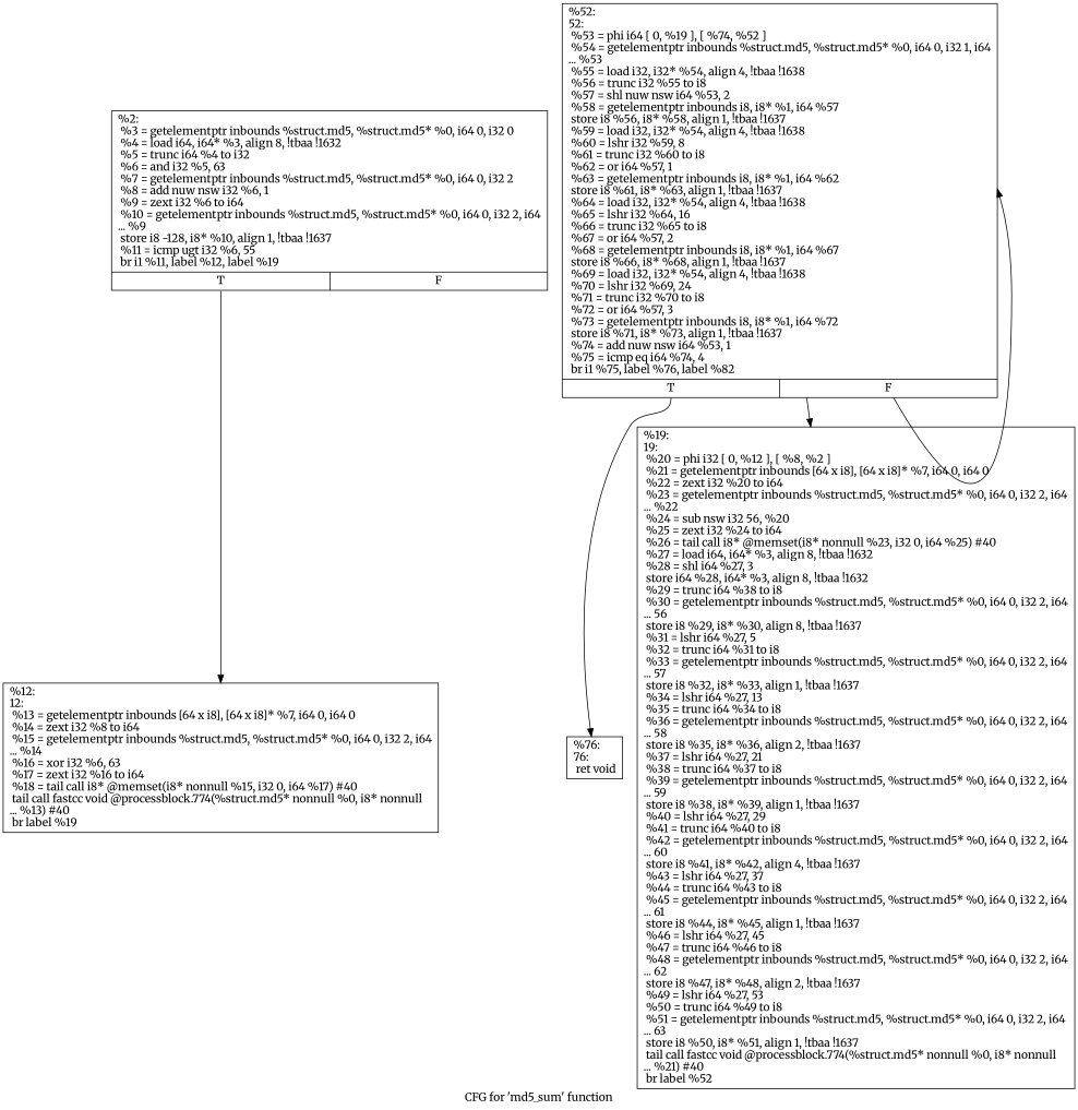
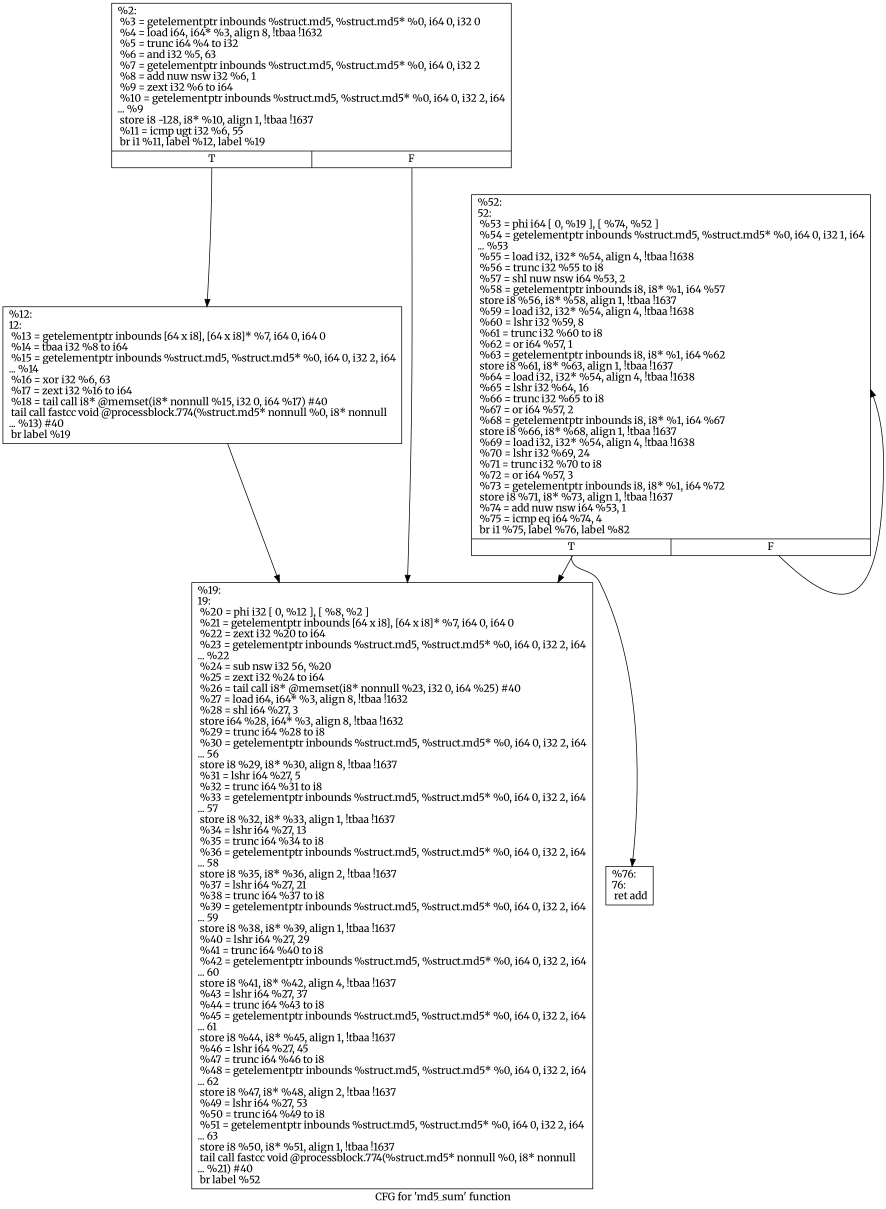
  digraph {
    fontname=Merriweather
    label="CFG for 'md5_sum' function"
    node [fontname=Merriweather shape=record]
    edge [fontname=Merriweather]
    n1 [label="{%2:\l  %3 = getelementptr inbounds %struct.md5, %struct.md5* %0, i64 0, i32 0\l  %4 = load i64, i64* %3, align 8, !tbaa !1632\l  %5 = trunc i64 %4 to i32\l  %6 = and i32 %5, 63\l  %7 = getelementptr inbounds %struct.md5, %struct.md5* %0, i64 0, i32 2\l  %8 = add nuw nsw i32 %6, 1\l  %9 = zext i32 %6 to i64\l  %10 = getelementptr inbounds %struct.md5, %struct.md5* %0, i64 0, i32 2, i64\l... %9\l  store i8 -128, i8* %10, align 1, !tbaa !1637\l  %11 = icmp ugt i32 %6, 55\l  br i1 %11, label %12, label %19\l|{<s0>T|<s1>F}}"]
-   n2 [label="{%12:\l12:                                               \l  %13 = getelementptr inbounds [64 x i8], [64 x i8]* %7, i64 0, i64 0\l  %14 = zext i32 %8 to i64\l  %15 = getelementptr inbounds %struct.md5, %struct.md5* %0, i64 0, i32 2, i64\l... %14\l  %16 = xor i32 %6, 63\l  %17 = zext i32 %16 to i64\l  %18 = tail call i8* @memset(i8* nonnull %15, i32 0, i64 %17) #40\l  tail call fastcc void @processblock.774(%struct.md5* nonnull %0, i8* nonnull\l... %13) #40\l  br label %19\l}"]
-   n3 [label="{%19:\l19:                                               \l  %20 = phi i32 [ 0, %12 ], [ %8, %2 ]\l  %21 = getelementptr inbounds [64 x i8], [64 x i8]* %7, i64 0, i64 0\l  %22 = zext i32 %20 to i64\l  %23 = getelementptr inbounds %struct.md5, %struct.md5* %0, i64 0, i32 2, i64\l... %22\l  %24 = sub nsw i32 56, %20\l  %25 = zext i32 %24 to i64\l  %26 = tail call i8* @memset(i8* nonnull %23, i32 0, i64 %25) #40\l  %27 = load i64, i64* %3, align 8, !tbaa !1632\l  %28 = shl i64 %27, 3\l  store i64 %28, i64* %3, align 8, !tbaa !1632\l  %29 = trunc i64 %38 to i8\l  %30 = getelementptr inbounds %struct.md5, %struct.md5* %0, i64 0, i32 2, i64\l... 56\l  store i8 %29, i8* %30, align 8, !tbaa !1637\l  %31 = lshr i64 %27, 5\l  %32 = trunc i64 %31 to i8\l  %33 = getelementptr inbounds %struct.md5, %struct.md5* %0, i64 0, i32 2, i64\l... 57\l  store i8 %32, i8* %33, align 1, !tbaa !1637\l  %34 = lshr i64 %27, 13\l  %35 = trunc i64 %34 to i8\l  %36 = getelementptr inbounds %struct.md5, %struct.md5* %0, i64 0, i32 2, i64\l... 58\l  store i8 %35, i8* %36, align 2, !tbaa !1637\l  %37 = lshr i64 %27, 21\l  %38 = trunc i64 %37 to i8\l  %39 = getelementptr inbounds %struct.md5, %struct.md5* %0, i64 0, i32 2, i64\l... 59\l  store i8 %38, i8* %39, align 1, !tbaa !1637\l  %40 = lshr i64 %27, 29\l  %41 = trunc i64 %40 to i8\l  %42 = getelementptr inbounds %struct.md5, %struct.md5* %0, i64 0, i32 2, i64\l... 60\l  store i8 %41, i8* %42, align 4, !tbaa !1637\l  %43 = lshr i64 %27, 37\l  %44 = trunc i64 %43 to i8\l  %45 = getelementptr inbounds %struct.md5, %struct.md5* %0, i64 0, i32 2, i64\l... 61\l  store i8 %44, i8* %45, align 1, !tbaa !1637\l  %46 = lshr i64 %27, 45\l  %47 = trunc i64 %46 to i8\l  %48 = getelementptr inbounds %struct.md5, %struct.md5* %0, i64 0, i32 2, i64\l... 62\l  store i8 %47, i8* %48, align 2, !tbaa !1637\l  %49 = lshr i64 %27, 53\l  %50 = trunc i64 %49 to i8\l  %51 = getelementptr inbounds %struct.md5, %struct.md5* %0, i64 0, i32 2, i64\l... 63\l  store i8 %50, i8* %51, align 1, !tbaa !1637\l  tail call fastcc void @processblock.774(%struct.md5* nonnull %0, i8* nonnull\l... %21) #40\l  br label %52\l}"]
+   n2 [label="{%12:\l12:                                               \l  %13 = getelementptr inbounds [64 x i8], [64 x i8]* %7, i64 0, i64 0\l  %14 = tbaa i32 %8 to i64\l  %15 = getelementptr inbounds %struct.md5, %struct.md5* %0, i64 0, i32 2, i64\l... %14\l  %16 = xor i32 %6, 63\l  %17 = zext i32 %16 to i64\l  %18 = tail call i8* @memset(i8* nonnull %15, i32 0, i64 %17) #40\l  tail call fastcc void @processblock.774(%struct.md5* nonnull %0, i8* nonnull\l... %13) #40\l  br label %19\l}"]
+   n3 [label="{%19:\l19:                                               \l  %20 = phi i32 [ 0, %12 ], [ %8, %2 ]\l  %21 = getelementptr inbounds [64 x i8], [64 x i8]* %7, i64 0, i64 0\l  %22 = zext i32 %20 to i64\l  %23 = getelementptr inbounds %struct.md5, %struct.md5* %0, i64 0, i32 2, i64\l... %22\l  %24 = sub nsw i32 56, %20\l  %25 = zext i32 %24 to i64\l  %26 = tail call i8* @memset(i8* nonnull %23, i32 0, i64 %25) #40\l  %27 = load i64, i64* %3, align 8, !tbaa !1632\l  %28 = shl i64 %27, 3\l  store i64 %28, i64* %3, align 8, !tbaa !1632\l  %29 = trunc i64 %28 to i8\l  %30 = getelementptr inbounds %struct.md5, %struct.md5* %0, i64 0, i32 2, i64\l... 56\l  store i8 %29, i8* %30, align 8, !tbaa !1637\l  %31 = lshr i64 %27, 5\l  %32 = trunc i64 %31 to i8\l  %33 = getelementptr inbounds %struct.md5, %struct.md5* %0, i64 0, i32 2, i64\l... 57\l  store i8 %32, i8* %33, align 1, !tbaa !1637\l  %34 = lshr i64 %27, 13\l  %35 = trunc i64 %34 to i8\l  %36 = getelementptr inbounds %struct.md5, %struct.md5* %0, i64 0, i32 2, i64\l... 58\l  store i8 %35, i8* %36, align 2, !tbaa !1637\l  %37 = lshr i64 %27, 21\l  %38 = trunc i64 %37 to i8\l  %39 = getelementptr inbounds %struct.md5, %struct.md5* %0, i64 0, i32 2, i64\l... 59\l  store i8 %38, i8* %39, align 1, !tbaa !1637\l  %40 = lshr i64 %27, 29\l  %41 = trunc i64 %40 to i8\l  %42 = getelementptr inbounds %struct.md5, %struct.md5* %0, i64 0, i32 2, i64\l... 60\l  store i8 %41, i8* %42, align 4, !tbaa !1637\l  %43 = lshr i64 %27, 37\l  %44 = trunc i64 %43 to i8\l  %45 = getelementptr inbounds %struct.md5, %struct.md5* %0, i64 0, i32 2, i64\l... 61\l  store i8 %44, i8* %45, align 1, !tbaa !1637\l  %46 = lshr i64 %27, 45\l  %47 = trunc i64 %46 to i8\l  %48 = getelementptr inbounds %struct.md5, %struct.md5* %0, i64 0, i32 2, i64\l... 62\l  store i8 %47, i8* %48, align 2, !tbaa !1637\l  %49 = lshr i64 %27, 53\l  %50 = trunc i64 %49 to i8\l  %51 = getelementptr inbounds %struct.md5, %struct.md5* %0, i64 0, i32 2, i64\l... 63\l  store i8 %50, i8* %51, align 1, !tbaa !1637\l  tail call fastcc void @processblock.774(%struct.md5* nonnull %0, i8* nonnull\l... %21) #40\l  br label %52\l}"]
    n4 [label="{%52:\l52:                                               \l  %53 = phi i64 [ 0, %19 ], [ %74, %52 ]\l  %54 = getelementptr inbounds %struct.md5, %struct.md5* %0, i64 0, i32 1, i64\l... %53\l  %55 = load i32, i32* %54, align 4, !tbaa !1638\l  %56 = trunc i32 %55 to i8\l  %57 = shl nuw nsw i64 %53, 2\l  %58 = getelementptr inbounds i8, i8* %1, i64 %57\l  store i8 %56, i8* %58, align 1, !tbaa !1637\l  %59 = load i32, i32* %54, align 4, !tbaa !1638\l  %60 = lshr i32 %59, 8\l  %61 = trunc i32 %60 to i8\l  %62 = or i64 %57, 1\l  %63 = getelementptr inbounds i8, i8* %1, i64 %62\l  store i8 %61, i8* %63, align 1, !tbaa !1637\l  %64 = load i32, i32* %54, align 4, !tbaa !1638\l  %65 = lshr i32 %64, 16\l  %66 = trunc i32 %65 to i8\l  %67 = or i64 %57, 2\l  %68 = getelementptr inbounds i8, i8* %1, i64 %67\l  store i8 %66, i8* %68, align 1, !tbaa !1637\l  %69 = load i32, i32* %54, align 4, !tbaa !1638\l  %70 = lshr i32 %69, 24\l  %71 = trunc i32 %70 to i8\l  %72 = or i64 %57, 3\l  %73 = getelementptr inbounds i8, i8* %1, i64 %72\l  store i8 %71, i8* %73, align 1, !tbaa !1637\l  %74 = add nuw nsw i64 %53, 1\l  %75 = icmp eq i64 %74, 4\l  br i1 %75, label %76, label %82\l|{<s0>T|<s1>F}}"]
-   n5 [label="{%76:\l76:                                               \l  ret void\l}"]
+   n5 [label="{%76:\l76:                                               \l  ret add\l}"]
    n1 -> n2 [tailport=s0]
+   n1 -> n3 [tailport=s1]
+   n2 -> n3
    n4 -> n3
    n4 -> n4 [tailport=s1]
    n4 -> n5 [tailport=s0]
  }
